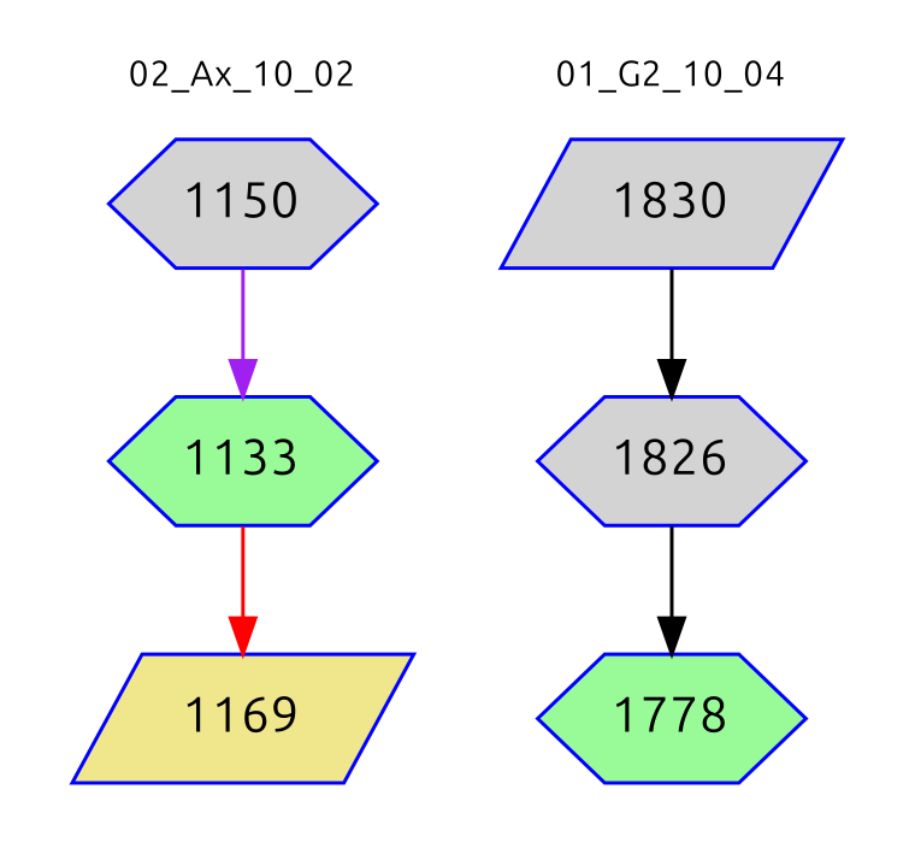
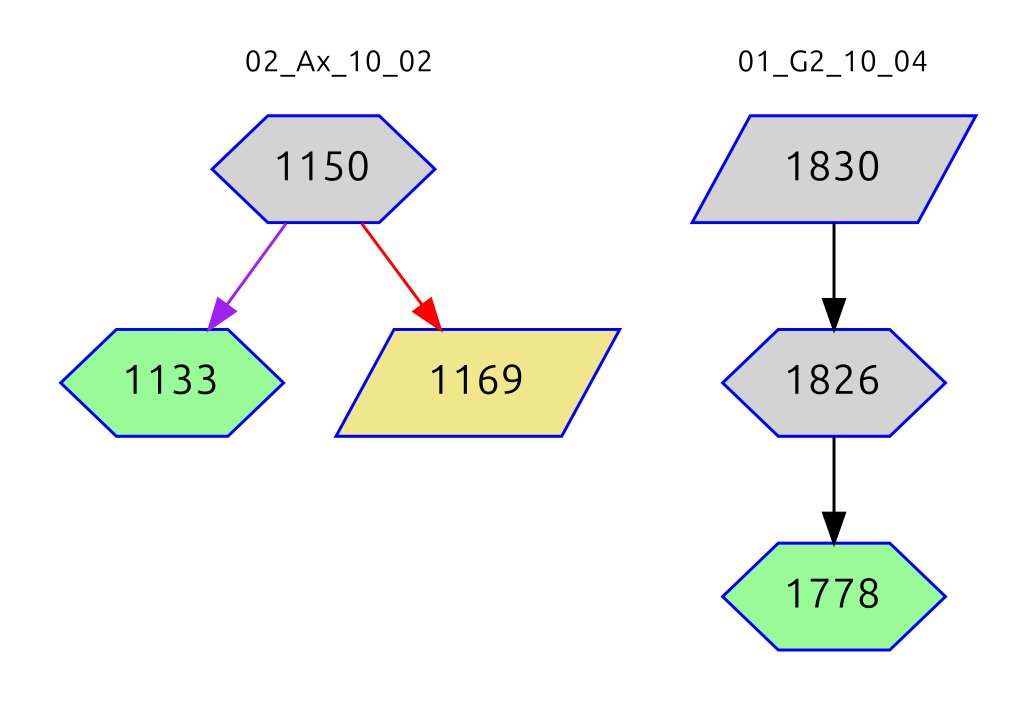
  digraph {
    fontname=Ubuntu
    node [color=blue fillcolor=lightgrey fontname=Ubuntu shape=hexagon style=filled]
    edge [color=black fontname=Ubuntu]
    n1 [label=1150]
    n2 [fillcolor=palegreen label=1133]
    n3 [fillcolor=khaki label=1169 shape=parallelogram]
    n4 [label=1826]
    n5 [fillcolor=palegreen label=1778]
    n6 [label=1830 shape=parallelogram]
    subgraph cluster_1 {
      color=white
      fontsize=10
      label="02_Ax_10_02"
      n1
      n2
      n3
    }
    subgraph cluster_2 {
      color=white
      fontsize=10
      label="01_G2_10_04"
      n4
      n5
      n6
    }
    n1 -> n2 [color=purple]
-   n2 -> n3 [color=red]
+   n1 -> n3 [color=red]
    n4 -> n5
    n6 -> n4
  }
